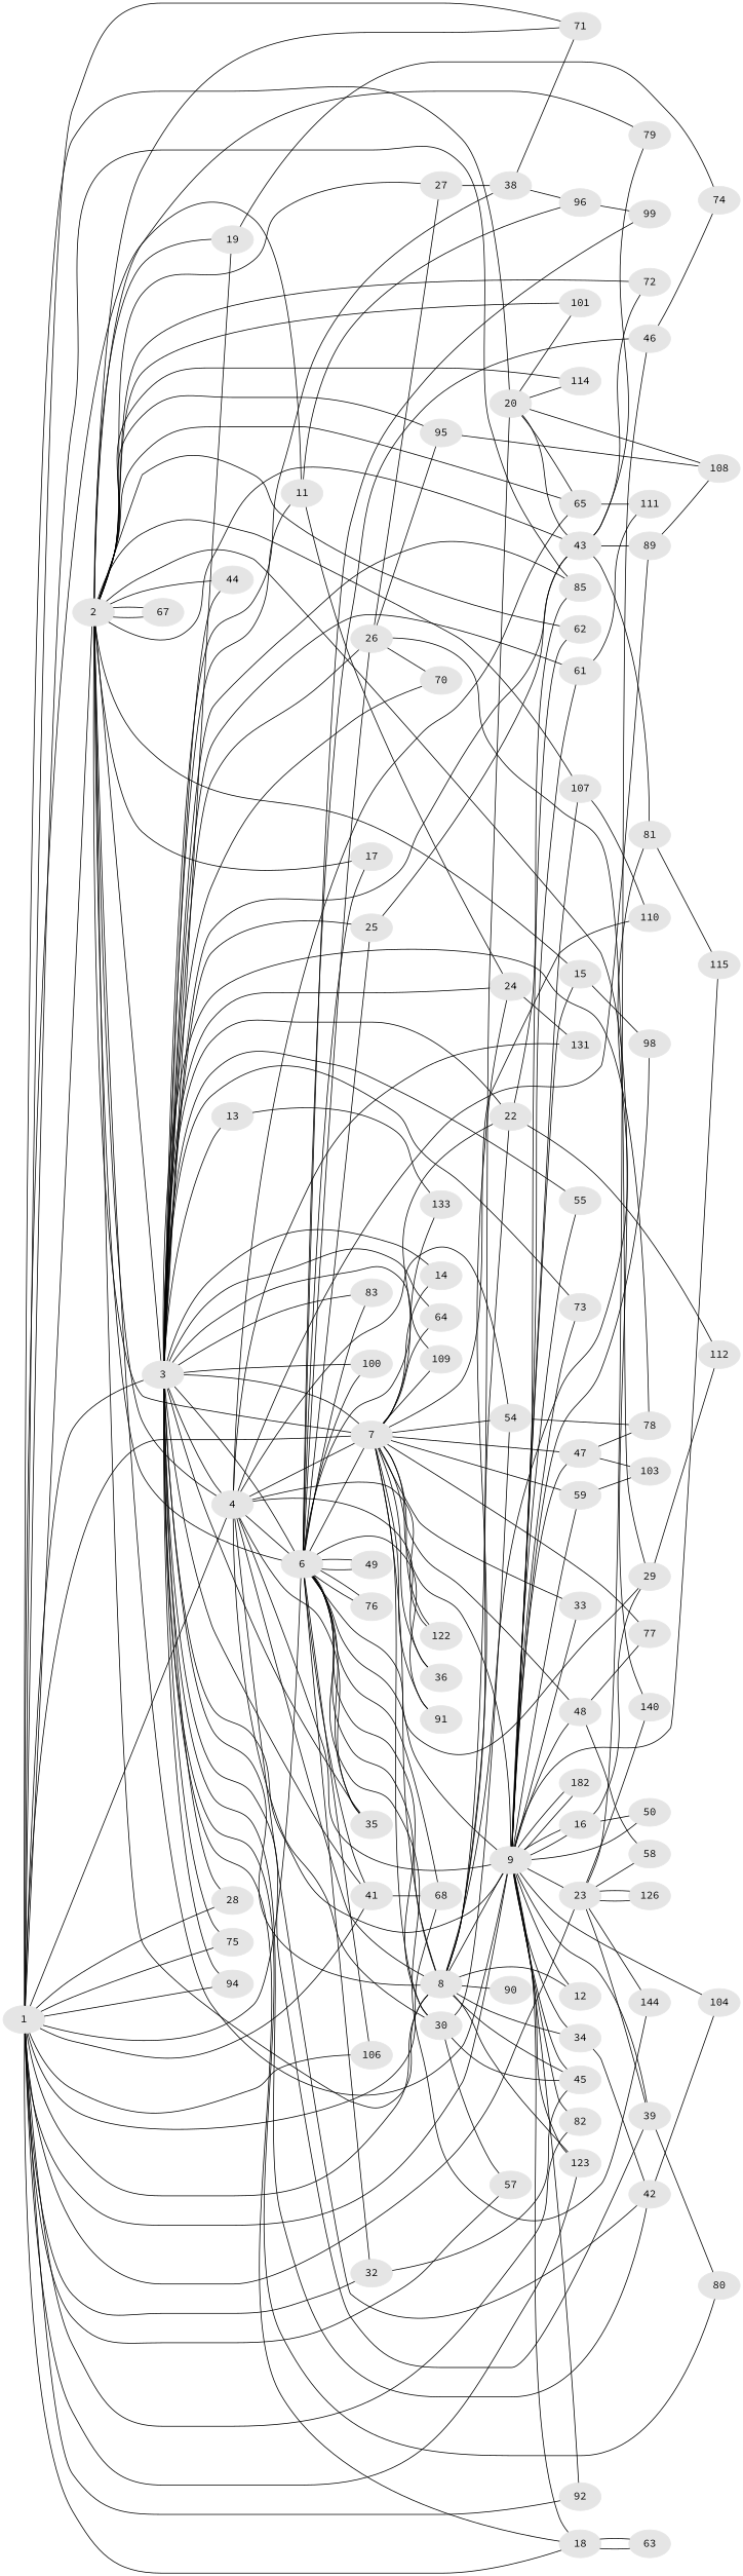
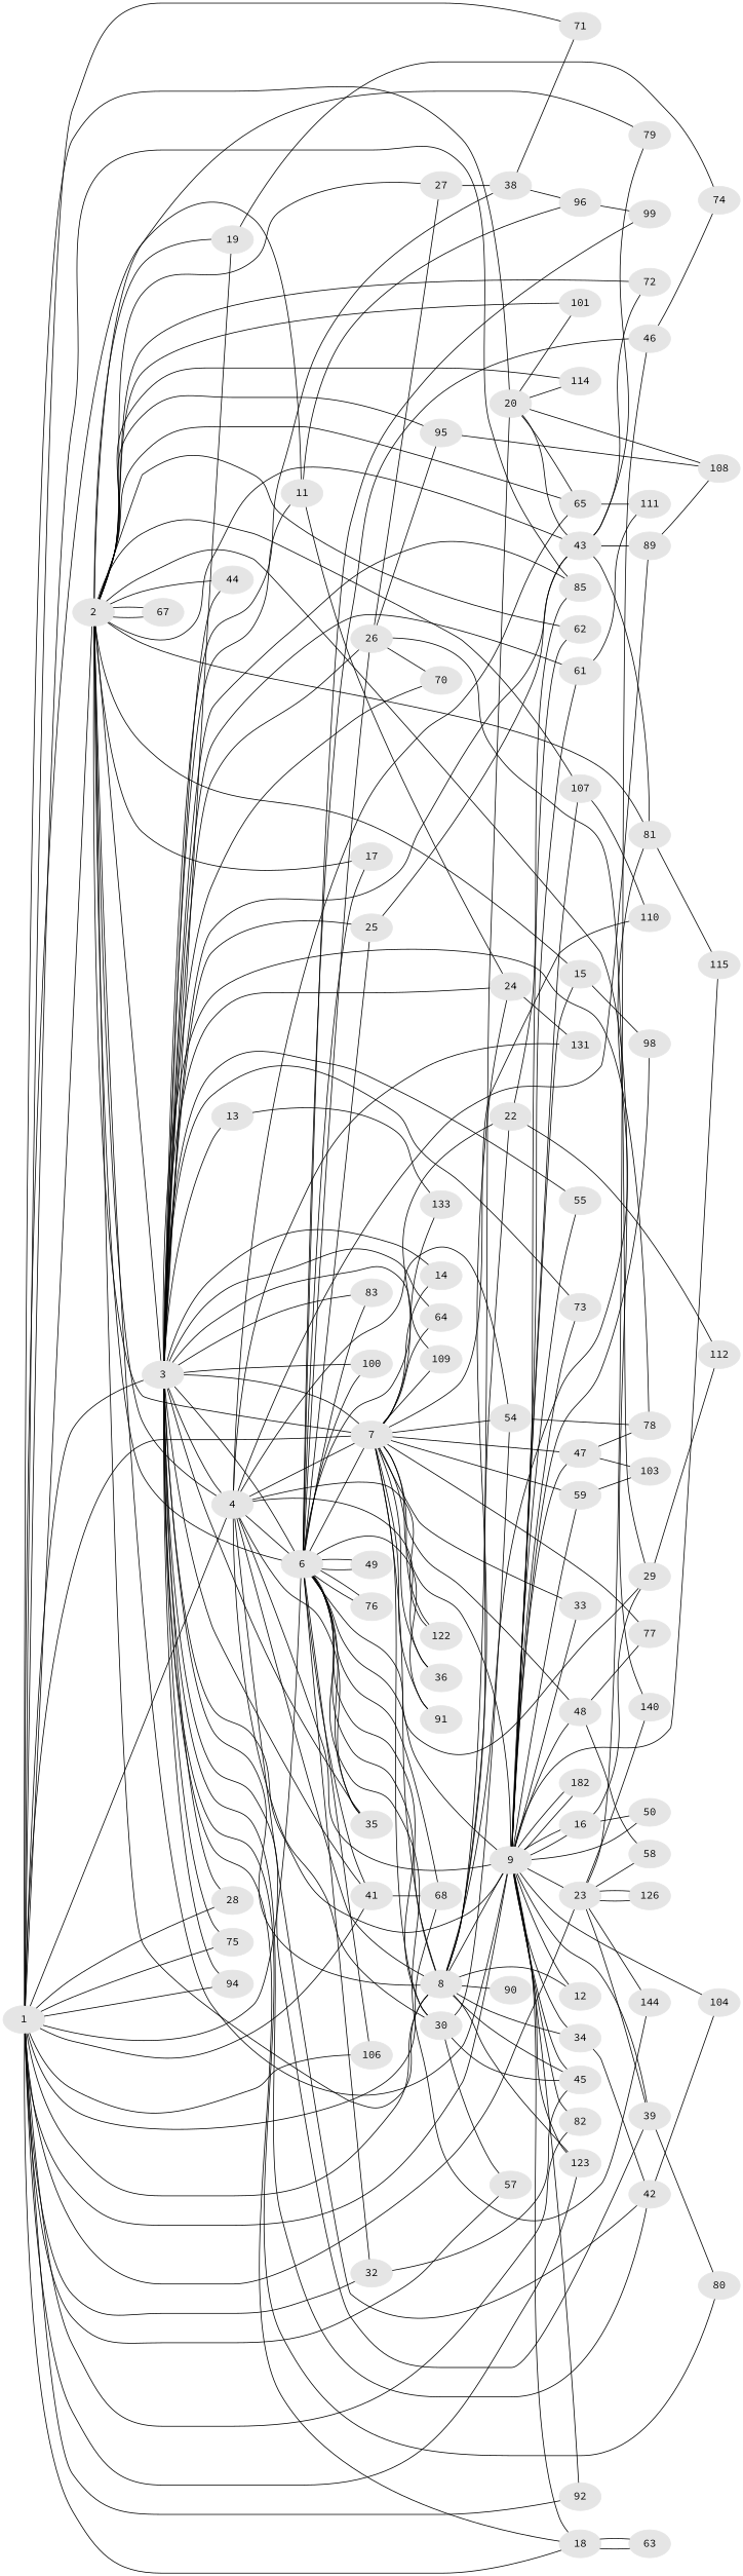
  graph {
    fontname="Source Code Pro"
    rankdir=LR
    node [color=gray90 fontname="Source Code Pro" style=filled]
    edge [fontname="Source Code Pro"]
    2 [super="+56"]
    3 [super="+97+51+138+5"]
    4
    6
    7
    8 [super="+53+31"]
    9
    15
    17
    19 [super="+69+66"]
    27
    43 [super="+134+116"]
    44 [super="+135"]
    62
    65 [super="+119"]
    67
    72
    79
    81
    95
    101
    107
    114
    140
    1
    11
    18
    20 [super="+86"]
    23
    28
    32
    41 [super="+130"]
    57
    68 [super="+88"]
    71
    75
    82
    85
    92
    94
    106
    123 [super="+139"]
    13
    14
    22 [super="+40"]
    24
    25
    26
    35 [super="+141"]
    38
    39
    42
    55
    61
    64
    70
    73 [super="+117"]
    78
    80
    83
    100
    109
    30 [super="+125+146+84"]
    36
    54 [super="+142"]
    89
    122
    131
    29 [super="+105"]
    46
    49
    76
    91
    99
    144
    33
    47 [super="+127"]
    48
    59
    77
    110
    133
    12
    34
    45 [super="+93+60"]
    90
    16
    50
    98
    n90 [label=182]
    104
    115
    96
    63
    108 [super="+132"]
    58
    126
    74
    111
    112
    103
    2 -- 3 [weight=3]
    2 -- 4
    2 -- 6
    2 -- 7
    2 -- 8 [weight=2]
    2 -- 9
    2 -- 15
    2 -- 17
    2 -- 19
    2 -- 27
    2 -- 43
    2 -- 44 [weight=2]
    2 -- 62
    2 -- 65
    2 -- 67
    2 -- 67
    2 -- 72
    2 -- 79
-   2 -- 71
+   2 -- 81
    2 -- 95
    2 -- 101
    2 -- 107
    2 -- 114
    2 -- 140
    3 -- 4 [weight=4]
    3 -- 6 [weight=4]
    3 -- 7 [weight=4]
    3 -- 8 [weight=4]
    3 -- 9 [weight=3]
    3 -- 19 [weight=4]
    3 -- 43
    3 -- 44
    3 -- 11
    3 -- 18
    3 -- 28
    3 -- 41
    3 -- 75
    3 -- 85
    3 -- 94
    3 -- 13 [weight=2]
    3 -- 14
-   3 -- 22
    3 -- 24 [weight=3]
    3 -- 25
    3 -- 26
    3 -- 35
    3 -- 38
    3 -- 39
    3 -- 42
    3 -- 55
    3 -- 61
    3 -- 64
    3 -- 70
    3 -- 73
    3 -- 78
    3 -- 80
    3 -- 83 [weight=2]
    3 -- 100
    3 -- 109
    4 -- 6
    4 -- 7
    4 -- 8
    4 -- 9
    4 -- 65
    4 -- 35
    4 -- 42
    4 -- 30
    4 -- 36
    4 -- 54
    4 -- 89
    4 -- 122
    4 -- 131
    6 -- 7
    6 -- 8
    6 -- 9
    6 -- 17
    6 -- 32
    6 -- 41
    6 -- 68
    6 -- 106
    6 -- 22
    6 -- 25
    6 -- 26
    6 -- 35
    6 -- 83
    6 -- 100
    6 -- 30 [weight=2]
    6 -- 29
    6 -- 46
    6 -- 49
    6 -- 49
    6 -- 76
    6 -- 76
    6 -- 91
    6 -- 99
    6 -- 144
    7 -- 8
    7 -- 9
    7 -- 14
    7 -- 64
    7 -- 109
    7 -- 30
    7 -- 36
    7 -- 54
    7 -- 122
    7 -- 91
    7 -- 33
    7 -- 47
    7 -- 48
    7 -- 59
    7 -- 77
    7 -- 110
    7 -- 133
    8 -- 9 [weight=2]
    8 -- 81
    8 -- 20
    8 -- 123
    8 -- 22
    8 -- 24
    8 -- 12
    8 -- 34
    8 -- 45
    8 -- 90 [weight=2]
    9 -- 15
    9 -- 62
    9 -- 107
    9 -- 18
    9 -- 23
    9 -- 82
    9 -- 92
    9 -- 123
    9 -- 39
    9 -- 55
    9 -- 61
    9 -- 73
    9 -- 33
    9 -- 47
    9 -- 48
    9 -- 59
    9 -- 12
    9 -- 34
    9 -- 45 [weight=2]
    9 -- 16
    9 -- 16
    9 -- 50
    9 -- 98
    9 -- n90
    9 -- n90
    9 -- 104
    9 -- 115
    15 -- 98
    19 -- 74
    27 -- 38
    43 -- 72
    43 -- 79
    43 -- 81
    43 -- 89
    65 -- 111
    81 -- 115
    95 -- 108
    107 -- 110
    1 -- 2 [weight=2]
    1 -- 3 [weight=4]
    1 -- 4
    1 -- 6
    1 -- 7
    1 -- 8 [weight=2]
    1 -- 9
    1 -- 11
    1 -- 18
    1 -- 20
    1 -- 23
    1 -- 28
    1 -- 32
    1 -- 41
    1 -- 57
    1 -- 68
    1 -- 71
    1 -- 75
    1 -- 82
    1 -- 85
    1 -- 92
    1 -- 94
    1 -- 106
    1 -- 123
    11 -- 24
    11 -- 96
    18 -- 63
    18 -- 63
    20 -- 43
    20 -- 65
    20 -- 101
    20 -- 114
    20 -- 108
    23 -- 140
    23 -- 39
    23 -- 46
    23 -- 144
    23 -- 58
    23 -- 126
    23 -- 126
    32 -- 45
    41 -- 68
    13 -- 133
    22 -- 85
    22 -- 112
    24 -- 131
    25 -- 43
    26 -- 27
    26 -- 95
    26 -- 70
    26 -- 29
    38 -- 71
    38 -- 96
    39 -- 80
    42 -- 104
    61 -- 111
    30 -- 57
    30 -- 54
    30 -- 45
    54 -- 78
    89 -- 108
    29 -- 112
    46 -- 74
    47 -- 78 [weight=2]
    47 -- 103
    48 -- 77
    48 -- 58
    59 -- 103
    34 -- 42
    16 -- 29
    16 -- 50
    96 -- 99
  }
